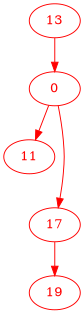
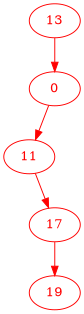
  digraph {
    node [color=red fontcolor=red]
    edge [color=red]
    n1 [label=0]
    11
    17
    19
    13
    n1 -> 11
-   n1 -> 17
+   11 -> 17
    17 -> 19
    13 -> n1
  }
